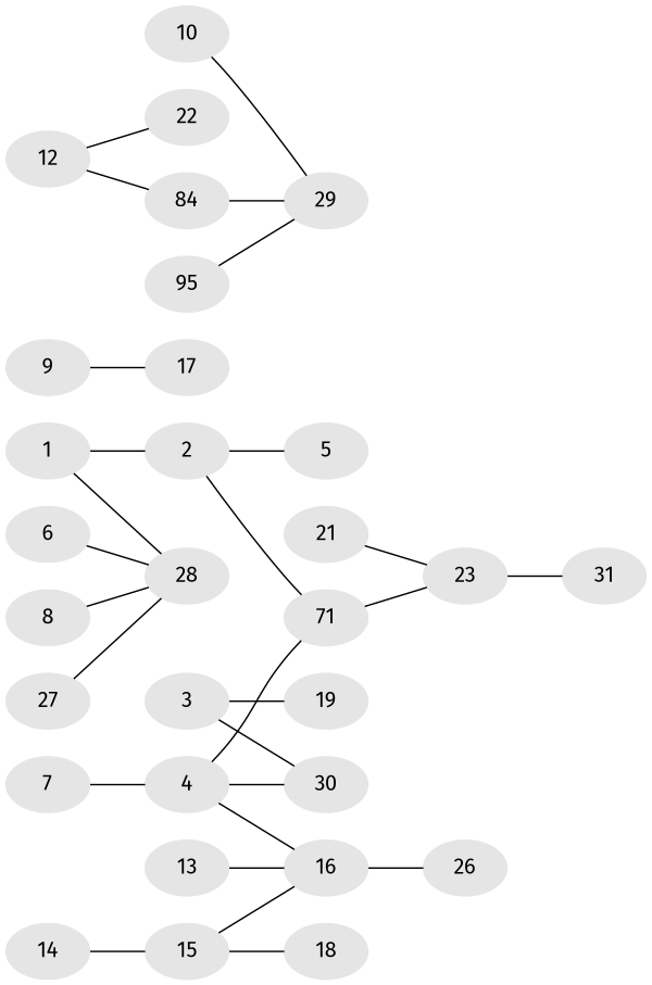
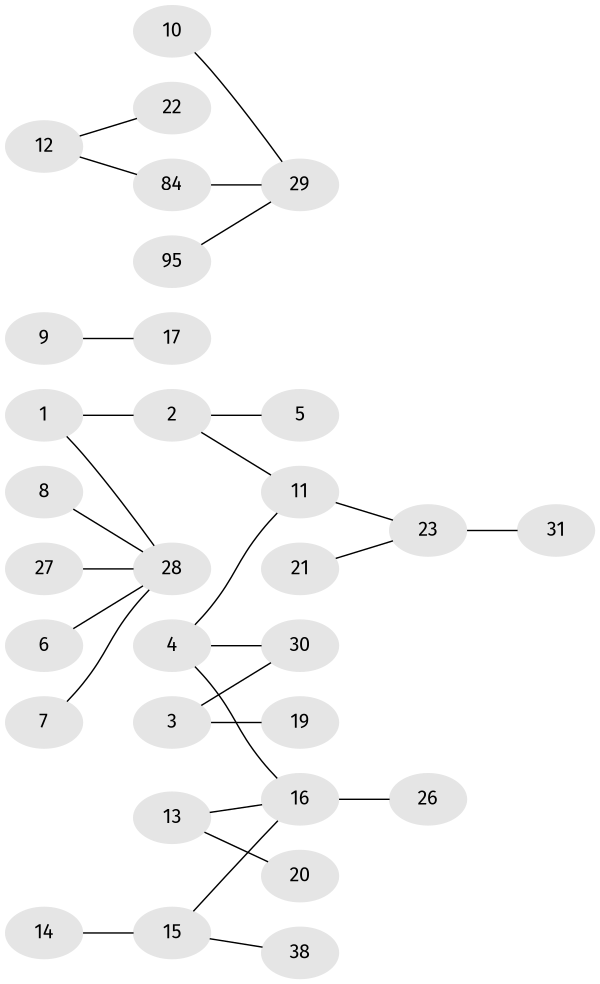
  graph {
    fontname="Fira Sans"
    rankdir=LR
    node [color=gray90 fontname="Fira Sans" style=filled]
    edge [fontname="Fira Sans" weight=1.0]
    1
    2
    28
    5
-   11 [label=71]
+   11
    23
    3
    19
    30
    4
    16
    26
    6
    7
    8
    9
    17
    10
    29
    31
    12
    22
    n23 [label=84]
    13
+   20
    14
    15
-   18
+   18 [label=38]
    21
    n30 [label=95]
    27
    1 -- 2
    1 -- 28
    2 -- 5
    2 -- 11
    11 -- 23
    23 -- 31
    3 -- 19
    3 -- 30
    4 -- 11
    4 -- 30
    4 -- 16
    16 -- 26
    6 -- 28
-   7 -- 4
+   7 -- 28
    8 -- 28
    9 -- 17
    10 -- 29
    12 -- 22
    12 -- n23
    n23 -- 29
    13 -- 16
+   13 -- 20
    14 -- 15
    15 -- 16
    15 -- 18
    21 -- 23
    n30 -- 29
    27 -- 28
  }
